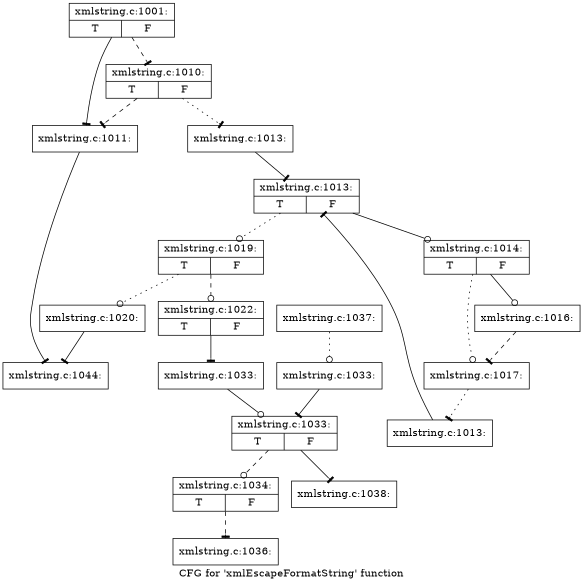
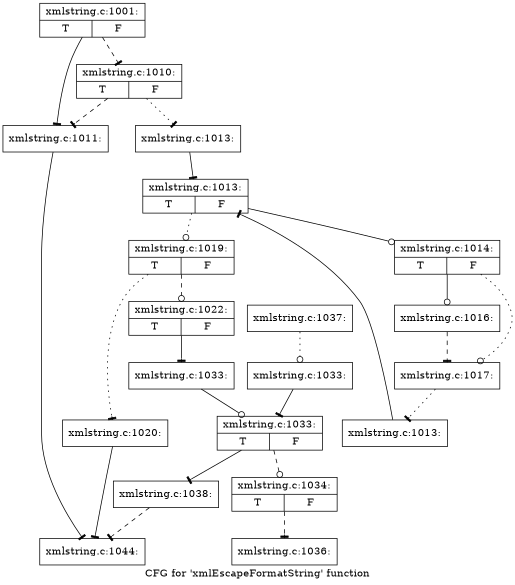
  digraph {
    label="CFG for 'xmlEscapeFormatString' function"
    node [shape=record]
    edge [arrowhead=tee style=solid]
    n1 [label="{xmlstring.c:1001:|{<s0>T|<s1>F}}"]
    n2 [label="{xmlstring.c:1010:|{<s0>T|<s1>F}}"]
    n3 [label="{xmlstring.c:1011:}"]
    n4 [label="{xmlstring.c:1013:}"]
    n5 [label="{xmlstring.c:1044:}"]
    n6 [label="{xmlstring.c:1013:|{<s0>T|<s1>F}}"]
    n7 [label="{xmlstring.c:1014:|{<s0>T|<s1>F}}"]
    n8 [label="{xmlstring.c:1019:|{<s0>T|<s1>F}}"]
    n9 [label="{xmlstring.c:1016:}"]
    n10 [label="{xmlstring.c:1017:}"]
    n11 [label="{xmlstring.c:1020:}"]
    n12 [label="{xmlstring.c:1022:|{<s0>T|<s1>F}}"]
    n13 [label="{xmlstring.c:1013:}"]
    n14 [label="{xmlstring.c:1033:}"]
    n15 [label="{xmlstring.c:1033:|{<s0>T|<s1>F}}"]
    n16 [label="{xmlstring.c:1034:|{<s0>T|<s1>F}}"]
    n17 [label="{xmlstring.c:1038:}"]
    n18 [label="{xmlstring.c:1036:}"]
    n19 [label="{xmlstring.c:1037:}"]
    n20 [label="{xmlstring.c:1033:}"]
    n1 -> n2 [style=dashed]
    n1 -> n3
    n2 -> n3 [style=dashed]
    n2 -> n4 [style=dotted]
    n3 -> n5
    n4 -> n6
    n6 -> n7 [arrowhead=odot]
    n6 -> n8 [arrowhead=odot style=dotted]
    n7 -> n9 [arrowhead=odot]
    n7 -> n10 [arrowhead=odot style=dotted]
-   n8 -> n11 [arrowhead=odot style=dotted]
+   n8 -> n11 [style=dotted]
    n8 -> n12 [arrowhead=odot style=dashed]
    n9 -> n10 [style=dashed]
    n10 -> n13 [style=dotted]
    n11 -> n5
    n12 -> n14
    n13 -> n6
    n14 -> n15 [arrowhead=odot]
    n15 -> n16 [arrowhead=odot style=dashed]
    n15 -> n17
    n16 -> n18 [style=dashed]
+   n17 -> n5 [style=dashed]
    n19 -> n20 [arrowhead=odot style=dotted]
    n20 -> n15
  }
